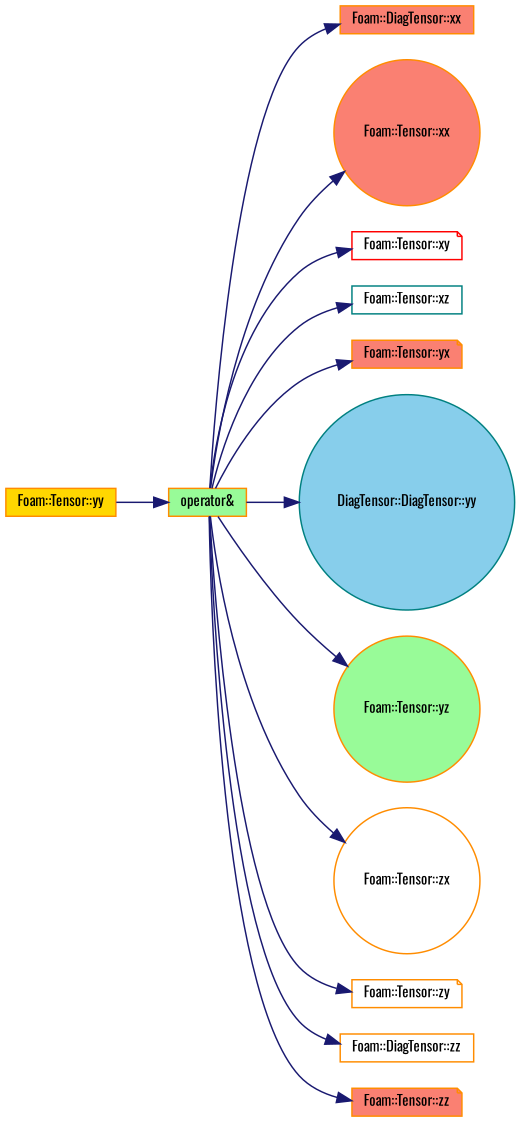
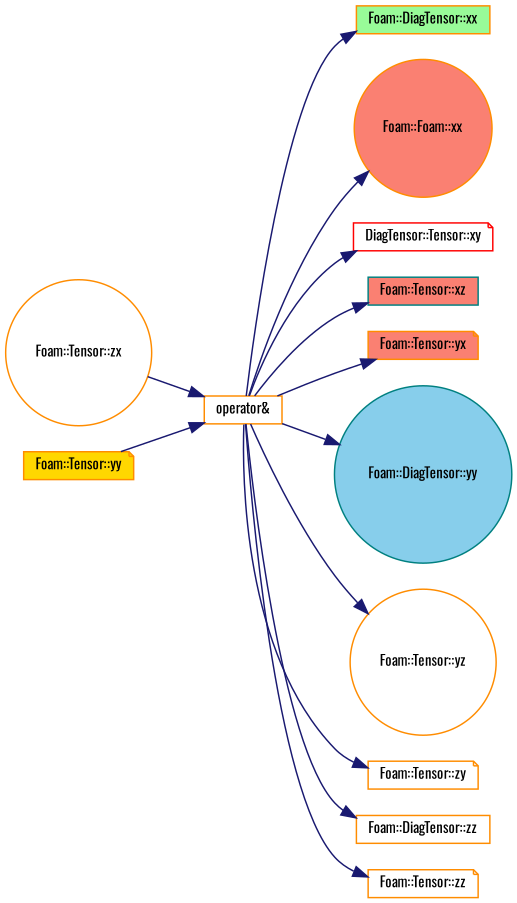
  digraph {
    fontname=Oswald
    rankdir=LR
    node [color=darkorange fillcolor=white fontname=Oswald fontsize=10 shape=box style=filled]
    edge [color=midnightblue fontname=Oswald fontsize=10 labelfontname=Helvetica labelfontsize=10 style=solid]
-   n1 [fillcolor=palegreen fontcolor=black height=0.2 label="operator&" width=0.4]
-   n2 [fillcolor=salmon height=0.2 label="Foam::DiagTensor::xx" width=0.4]
-   n3 [fillcolor=salmon height=0.2 label="Foam::Tensor::xx" shape=circle width=0.4]
-   n4 [color=red height=0.2 label="Foam::Tensor::xy" shape=note width=0.4]
-   n5 [color=teal height=0.2 label="Foam::Tensor::xz" width=0.4]
+   n1 [fontcolor=black height=0.2 label="operator&" width=0.4]
+   n2 [fillcolor=palegreen height=0.2 label="Foam::DiagTensor::xx" width=0.4]
+   n3 [fillcolor=salmon height=0.2 label="Foam::Foam::xx" shape=circle width=0.4]
+   n4 [color=red height=0.2 label="DiagTensor::Tensor::xy" shape=note width=0.4]
+   n5 [color=teal fillcolor=salmon height=0.2 label="Foam::Tensor::xz" width=0.4]
    n6 [fillcolor=salmon height=0.2 label="Foam::Tensor::yx" shape=note width=0.4]
-   n7 [color=teal fillcolor=skyblue height=0.2 label="DiagTensor::DiagTensor::yy" shape=circle width=0.4]
-   n8 [fillcolor=palegreen height=0.2 label="Foam::Tensor::yz" shape=circle width=0.4]
+   n7 [color=teal fillcolor=skyblue height=0.2 label="Foam::DiagTensor::yy" shape=circle width=0.4]
+   n8 [height=0.2 label="Foam::Tensor::yz" shape=circle width=0.4]
    n9 [height=0.2 label="Foam::Tensor::zx" shape=circle width=0.4]
    n10 [height=0.2 label="Foam::Tensor::zy" shape=note width=0.4]
    n11 [height=0.2 label="Foam::DiagTensor::zz" width=0.4]
-   n12 [fillcolor=salmon height=0.2 label="Foam::Tensor::zz" shape=note width=0.4]
-   n13 [fillcolor=gold height=0.2 label="Foam::Tensor::yy" width=0.4]
+   n12 [height=0.2 label="Foam::Tensor::zz" shape=note width=0.4]
+   n13 [fillcolor=gold height=0.2 label="Foam::Tensor::yy" shape=note width=0.4]
    n1 -> n2
    n1 -> n3
    n1 -> n4
    n1 -> n5
    n1 -> n6
    n1 -> n7
    n1 -> n8
-   n1 -> n9
+   n9 -> n1
    n1 -> n10
    n1 -> n11
    n1 -> n12
    n13 -> n1
  }
